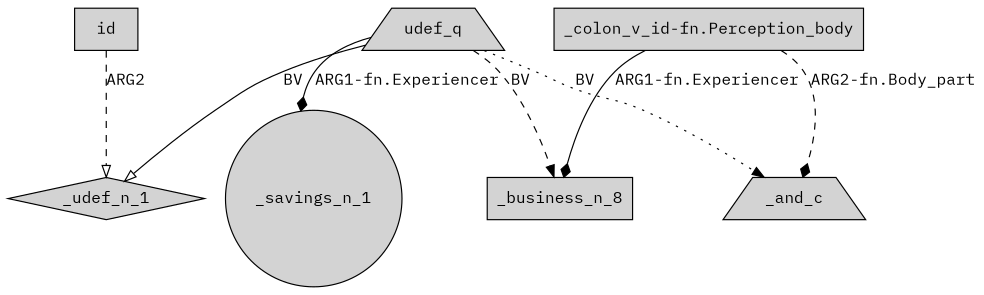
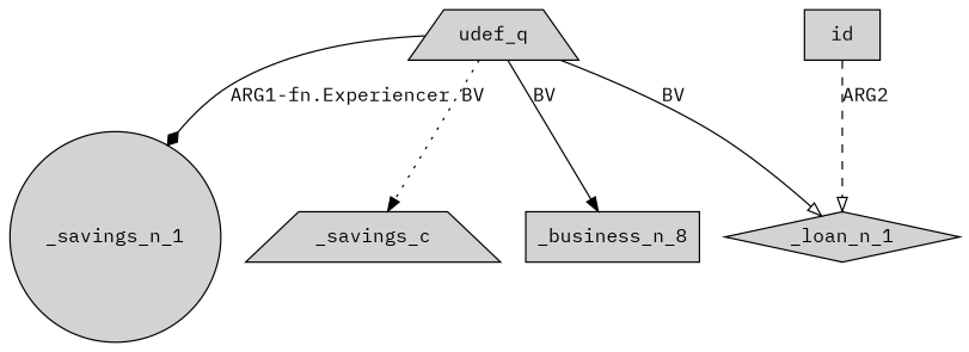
  digraph {
    fontname="IBM Plex Mono"
    node [fontname="IBM Plex Mono" shape=box style=filled]
    edge [arrowhead=diamond fontname="IBM Plex Mono" style=solid]
    udef_q [shape=trapezium]
    _savings_n_1 [shape=circle]
-   _and_c [shape=trapezium]
+   _and_c [shape=trapezium label=_savings_c]
    n4 [label=_business_n_8]
-   _loan_n_1 [shape=diamond label=_udef_n_1]
-   "_colon_v_id-fn.Perception_body"
+   _loan_n_1 [shape=diamond]
    id
    udef_q -> _savings_n_1 [label="ARG1-fn.Experiencer"]
    udef_q -> _and_c [arrowhead=normal label=BV style=dotted]
-   udef_q -> n4 [arrowhead=normal label=BV style=dashed]
+   udef_q -> n4 [arrowhead=normal label=BV]
    udef_q -> _loan_n_1 [arrowhead=onormal label=BV]
-   "_colon_v_id-fn.Perception_body" -> _and_c [label="ARG2-fn.Body_part" style=dashed]
-   "_colon_v_id-fn.Perception_body" -> n4 [label="ARG1-fn.Experiencer"]
    id -> _loan_n_1 [arrowhead=onormal label=ARG2 style=dashed]
  }
